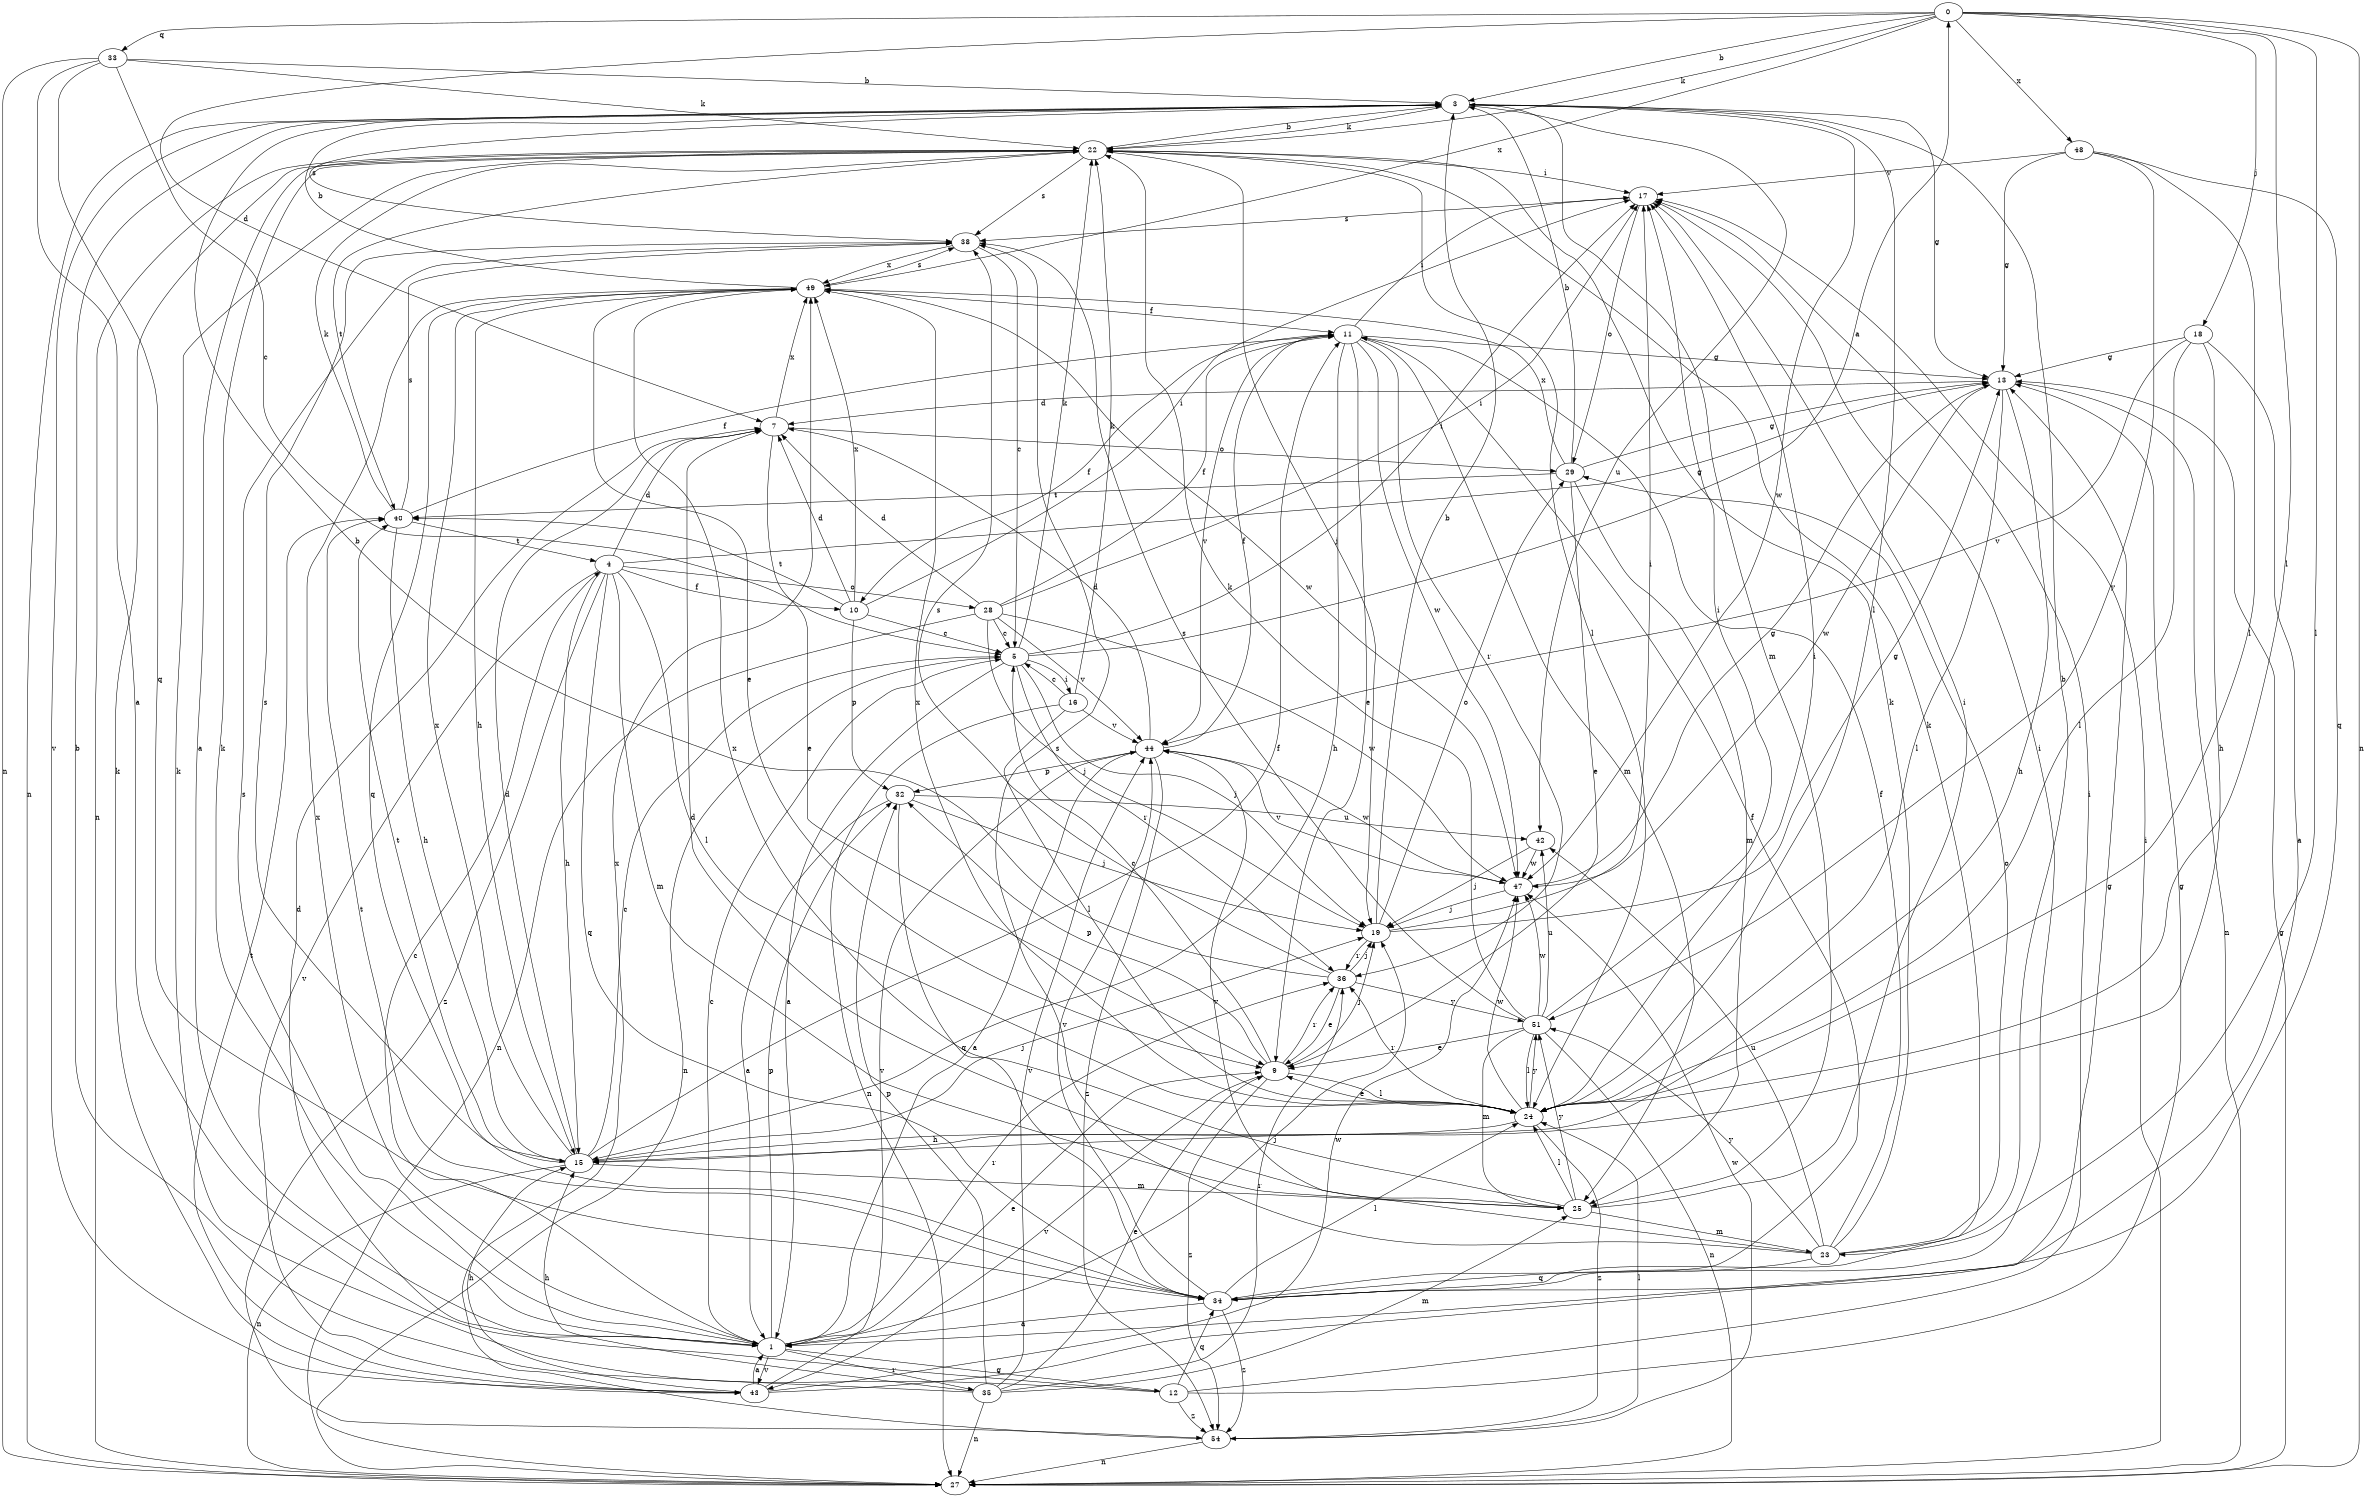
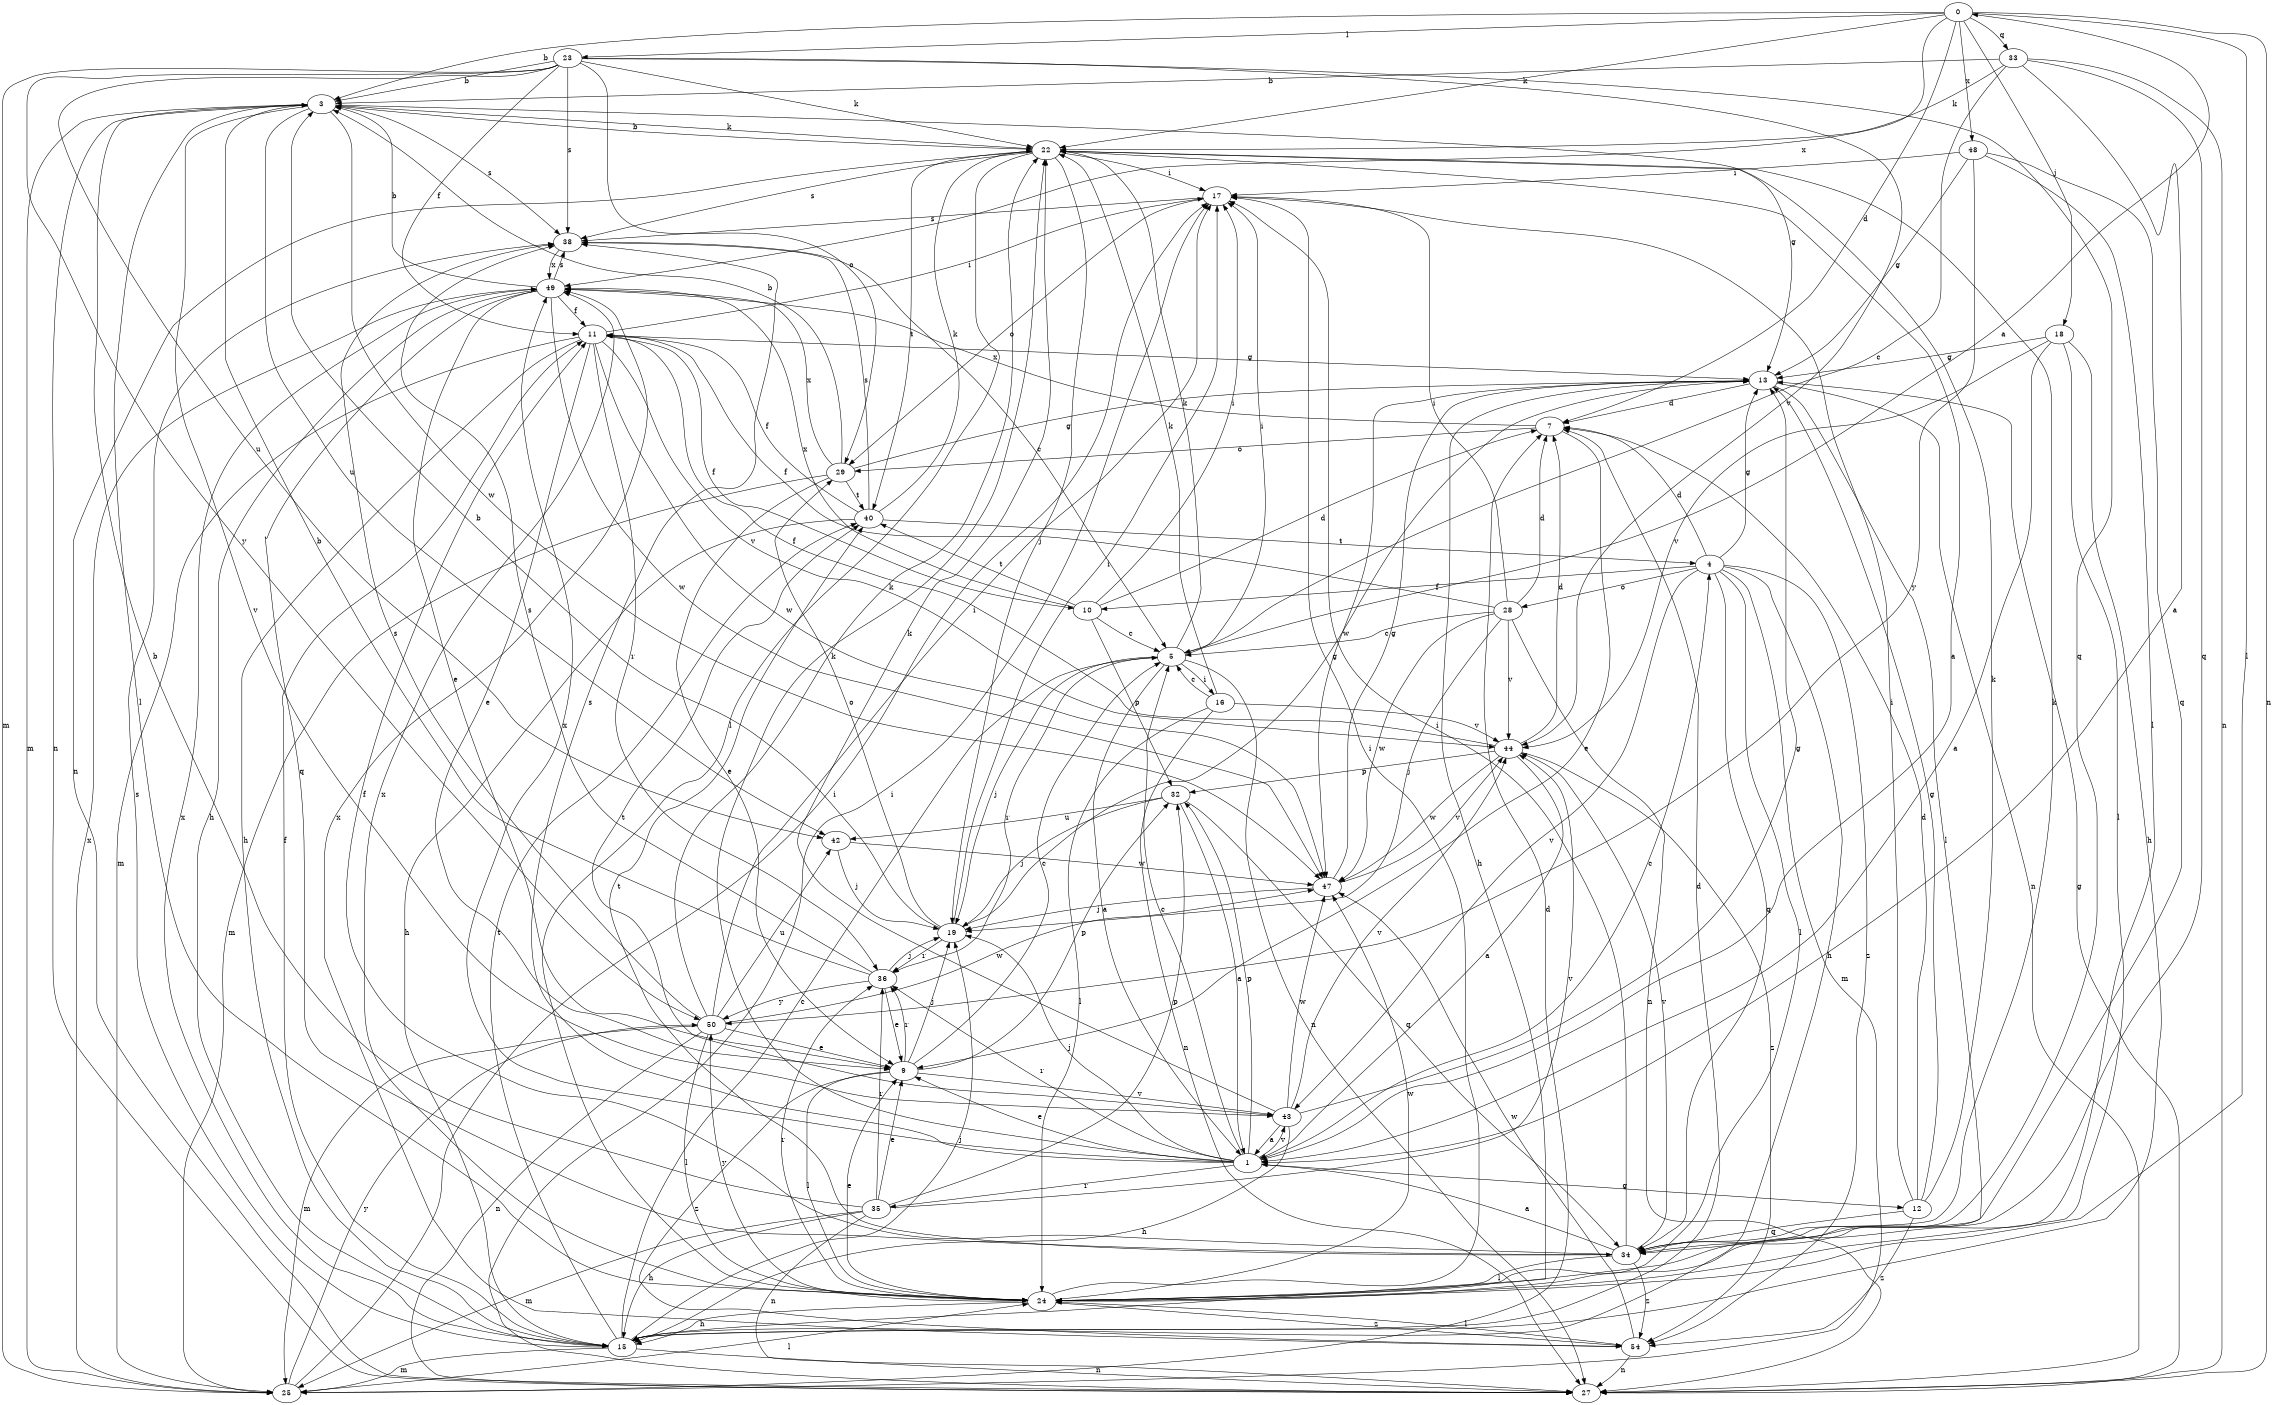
  strict digraph {
    0
    3
    7
    18
    22
    23
    24
    27
    33
    48
    49
    38
    43
    13
    25
    42
    47
    9
    29
    1
    15
    44
    19
    40
    17
    34
    11
-   51
+   51 [label=50]
    36
    54
    5
    4
    12
    32
    35
    10
    28
    16
    0 -> 3 [label=b]
    0 -> 7 [label=d]
    0 -> 18 [label=j]
    0 -> 22 [label=k]
    0 -> 23 [label=l]
    0 -> 24 [label=l]
    0 -> 27 [label=n]
    0 -> 33 [label=q]
    0 -> 48 [label=x]
    0 -> 49 [label=x]
    3 -> 22 [label=k]
    3 -> 24 [label=l]
    3 -> 27 [label=n]
    3 -> 38 [label=s]
    3 -> 43 [label=v]
    3 -> 13 [label=g]
    3 -> 25 [label=m]
    3 -> 42 [label=u]
    3 -> 47 [label=w]
    7 -> 49 [label=x]
    7 -> 9 [label=e]
    7 -> 29 [label=o]
    18 -> 24 [label=l]
    18 -> 13 [label=g]
    18 -> 1 [label=a]
    18 -> 15 [label=h]
    18 -> 44 [label=v]
    22 -> 3 [label=b]
    22 -> 24 [label=l]
    22 -> 27 [label=n]
    22 -> 38 [label=s]
    22 -> 1 [label=a]
    22 -> 19 [label=j]
    22 -> 40 [label=t]
    22 -> 17 [label=i]
    23 -> 3 [label=b]
    23 -> 22 [label=k]
    23 -> 38 [label=s]
-   25 -> 23 [label=m]
+   23 -> 25 [label=m]
    23 -> 42 [label=u]
    23 -> 29 [label=o]
    23 -> 44 [label=v]
    23 -> 34 [label=q]
    23 -> 11 [label=f]
    23 -> 51 [label=y]
    24 -> 49 [label=x]
    24 -> 47 [label=w]
    24 -> 9 [label=e]
    24 -> 15 [label=h]
    24 -> 17 [label=i]
    24 -> 51 [label=y]
    24 -> 36 [label=r]
    24 -> 54 [label=z]
    27 -> 13 [label=g]
    27 -> 17 [label=i]
    33 -> 3 [label=b]
    33 -> 22 [label=k]
    33 -> 27 [label=n]
    33 -> 1 [label=a]
    33 -> 34 [label=q]
    33 -> 5 [label=c]
    48 -> 24 [label=l]
    48 -> 13 [label=g]
-   48 -> 17 [label=v]
+   48 -> 17 [label=i]
    48 -> 34 [label=q]
    48 -> 51 [label=y]
    49 -> 3 [label=b]
    49 -> 38 [label=s]
    49 -> 47 [label=w]
    49 -> 9 [label=e]
    49 -> 15 [label=h]
    49 -> 34 [label=q]
    49 -> 11 [label=f]
    38 -> 49 [label=x]
    38 -> 5 [label=c]
    43 -> 22 [label=k]
    43 -> 13 [label=g]
    43 -> 47 [label=w]
    43 -> 1 [label=a]
    43 -> 15 [label=h]
    43 -> 44 [label=v]
    43 -> 40 [label=t]
    13 -> 7 [label=d]
    13 -> 24 [label=l]
    13 -> 27 [label=n]
    13 -> 47 [label=w]
    13 -> 15 [label=h]
    25 -> 7 [label=d]
    25 -> 24 [label=l]
    25 -> 49 [label=x]
    25 -> 17 [label=i]
    25 -> 51 [label=y]
    42 -> 47 [label=w]
    42 -> 19 [label=j]
    47 -> 13 [label=g]
    47 -> 44 [label=v]
    47 -> 19 [label=j]
    9 -> 24 [label=l]
    9 -> 43 [label=v]
    9 -> 19 [label=j]
    9 -> 36 [label=r]
    9 -> 54 [label=z]
    9 -> 5 [label=c]
    9 -> 32 [label=p]
    29 -> 3 [label=b]
    29 -> 49 [label=x]
    29 -> 13 [label=g]
    29 -> 25 [label=m]
    29 -> 9 [label=e]
    29 -> 40 [label=t]
    1 -> 22 [label=k]
-   49 -> 1 [label=x]
+   1 -> 49 [label=x]
    1 -> 38 [label=s]
    1 -> 43 [label=v]
    1 -> 9 [label=e]
    1 -> 19 [label=j]
    1 -> 36 [label=r]
    1 -> 5 [label=c]
    1 -> 4 [label=c]
    1 -> 12 [label=g]
    1 -> 32 [label=p]
    1 -> 35 [label=r]
    15 -> 7 [label=d]
    15 -> 27 [label=n]
    15 -> 49 [label=x]
    15 -> 38 [label=s]
    15 -> 25 [label=m]
    15 -> 19 [label=j]
    15 -> 40 [label=t]
    15 -> 11 [label=f]
    15 -> 5 [label=c]
    44 -> 7 [label=d]
    44 -> 47 [label=w]
    44 -> 1 [label=a]
    44 -> 11 [label=f]
    44 -> 54 [label=z]
    44 -> 32 [label=p]
    19 -> 3 [label=b]
    19 -> 13 [label=g]
    19 -> 29 [label=o]
    19 -> 17 [label=i]
    19 -> 36 [label=r]
    40 -> 22 [label=k]
    40 -> 38 [label=s]
    40 -> 15 [label=h]
    40 -> 11 [label=f]
    40 -> 4 [label=t]
    17 -> 38 [label=s]
    17 -> 29 [label=o]
    34 -> 22 [label=k]
    34 -> 24 [label=l]
    34 -> 1 [label=a]
    34 -> 44 [label=v]
    34 -> 40 [label=t]
    34 -> 17 [label=i]
    34 -> 11 [label=f]
    34 -> 54 [label=z]
    11 -> 13 [label=g]
    11 -> 25 [label=m]
    11 -> 47 [label=w]
    11 -> 9 [label=e]
    11 -> 15 [label=h]
    11 -> 44 [label=v]
    11 -> 17 [label=i]
    11 -> 36 [label=r]
    11 -> 10 [label=f]
    51 -> 22 [label=k]
    51 -> 24 [label=l]
    51 -> 27 [label=n]
    51 -> 38 [label=s]
    51 -> 25 [label=m]
    51 -> 42 [label=u]
    51 -> 47 [label=w]
    51 -> 9 [label=e]
    51 -> 17 [label=i]
    36 -> 3 [label=b]
    36 -> 38 [label=s]
    36 -> 9 [label=e]
    36 -> 19 [label=j]
    36 -> 51 [label=y]
    54 -> 24 [label=l]
    54 -> 27 [label=n]
    54 -> 49 [label=x]
    54 -> 47 [label=w]
    5 -> 0 [label=a]
    5 -> 22 [label=k]
    5 -> 27 [label=n]
    5 -> 1 [label=a]
    5 -> 19 [label=j]
    5 -> 17 [label=i]
    5 -> 36 [label=r]
    5 -> 16 [label=i]
    4 -> 7 [label=d]
    4 -> 24 [label=l]
    4 -> 43 [label=v]
    4 -> 13 [label=g]
    4 -> 25 [label=m]
    4 -> 15 [label=h]
    4 -> 34 [label=q]
    4 -> 54 [label=z]
    4 -> 10 [label=f]
    4 -> 28 [label=o]
    12 -> 7 [label=d]
    12 -> 22 [label=k]
    12 -> 13 [label=g]
    12 -> 17 [label=i]
    12 -> 34 [label=q]
    12 -> 54 [label=z]
    32 -> 42 [label=u]
    32 -> 1 [label=a]
    32 -> 19 [label=j]
    32 -> 34 [label=q]
    35 -> 3 [label=b]
    35 -> 27 [label=n]
    35 -> 25 [label=m]
    35 -> 9 [label=e]
    35 -> 15 [label=h]
    35 -> 44 [label=v]
    35 -> 36 [label=r]
    35 -> 32 [label=p]
    10 -> 7 [label=d]
    10 -> 49 [label=x]
    10 -> 40 [label=t]
    10 -> 17 [label=i]
    10 -> 5 [label=c]
    10 -> 32 [label=p]
    28 -> 7 [label=d]
    28 -> 27 [label=n]
    28 -> 47 [label=w]
    28 -> 44 [label=v]
    28 -> 19 [label=j]
    28 -> 17 [label=i]
    28 -> 11 [label=f]
    28 -> 5 [label=c]
    16 -> 22 [label=k]
    16 -> 24 [label=l]
    16 -> 27 [label=n]
    16 -> 44 [label=v]
    16 -> 5 [label=c]
  }
